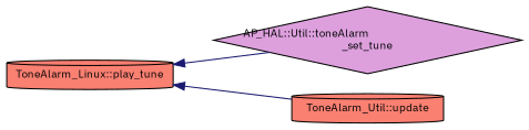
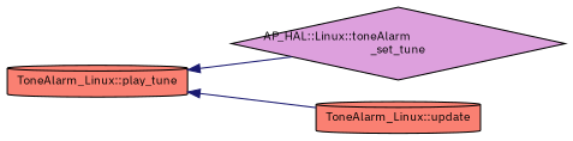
  digraph {
    fontname="IBM Plex Sans"
    rankdir=LR
    node [color=black fillcolor=salmon fontname="IBM Plex Sans" fontsize=10 shape=cylinder style=filled]
    edge [color=midnightblue dir=back fontname="IBM Plex Sans" fontsize=10 labelfontname=Helvetica labelfontsize=10 style=solid]
-   n1 [fillcolor=plum fontcolor=black height=0.2 label="AP_HAL::Util::toneAlarm\l_set_tune" shape=diamond width=0.4]
+   n1 [fillcolor=plum fontcolor=black height=0.2 label="AP_HAL::Linux::toneAlarm\l_set_tune" shape=diamond width=0.4]
    n2 [height=0.2 label="ToneAlarm_Linux::play_tune" width=0.4]
-   n3 [height=0.2 label="ToneAlarm_Util::update" width=0.4]
+   n3 [height=0.2 label="ToneAlarm_Linux::update" width=0.4]
    n2 -> n1
    n2 -> n3
  }
